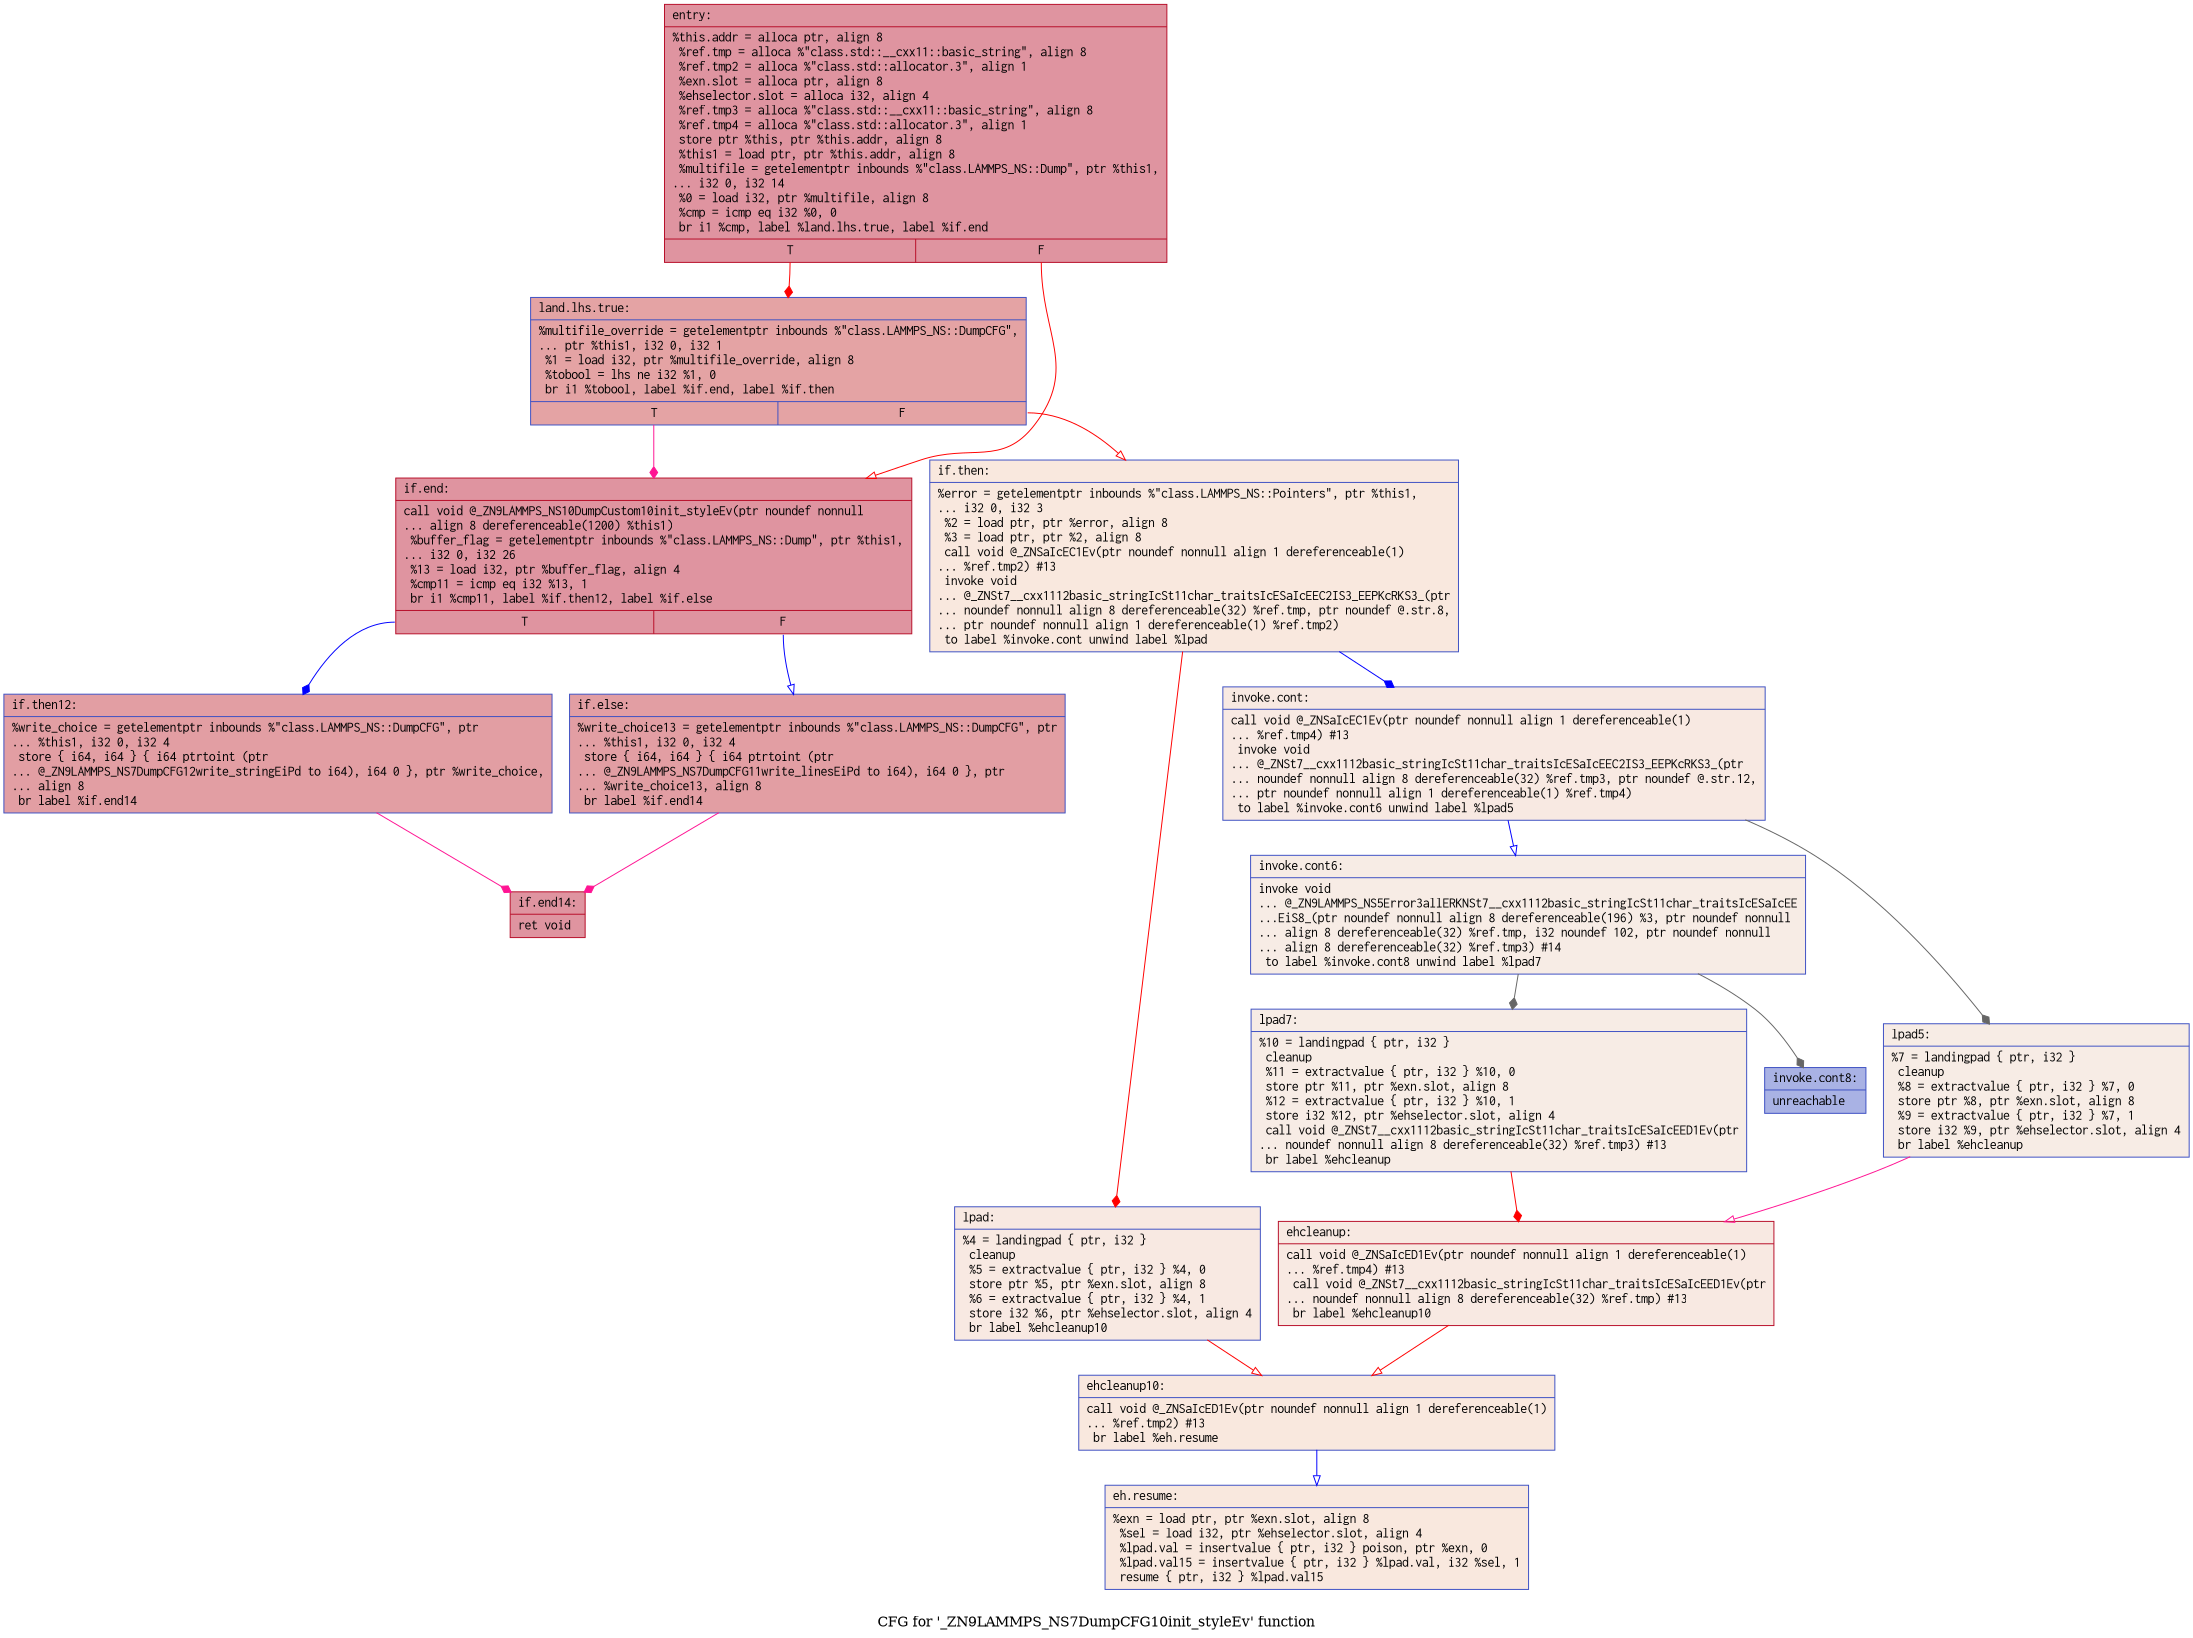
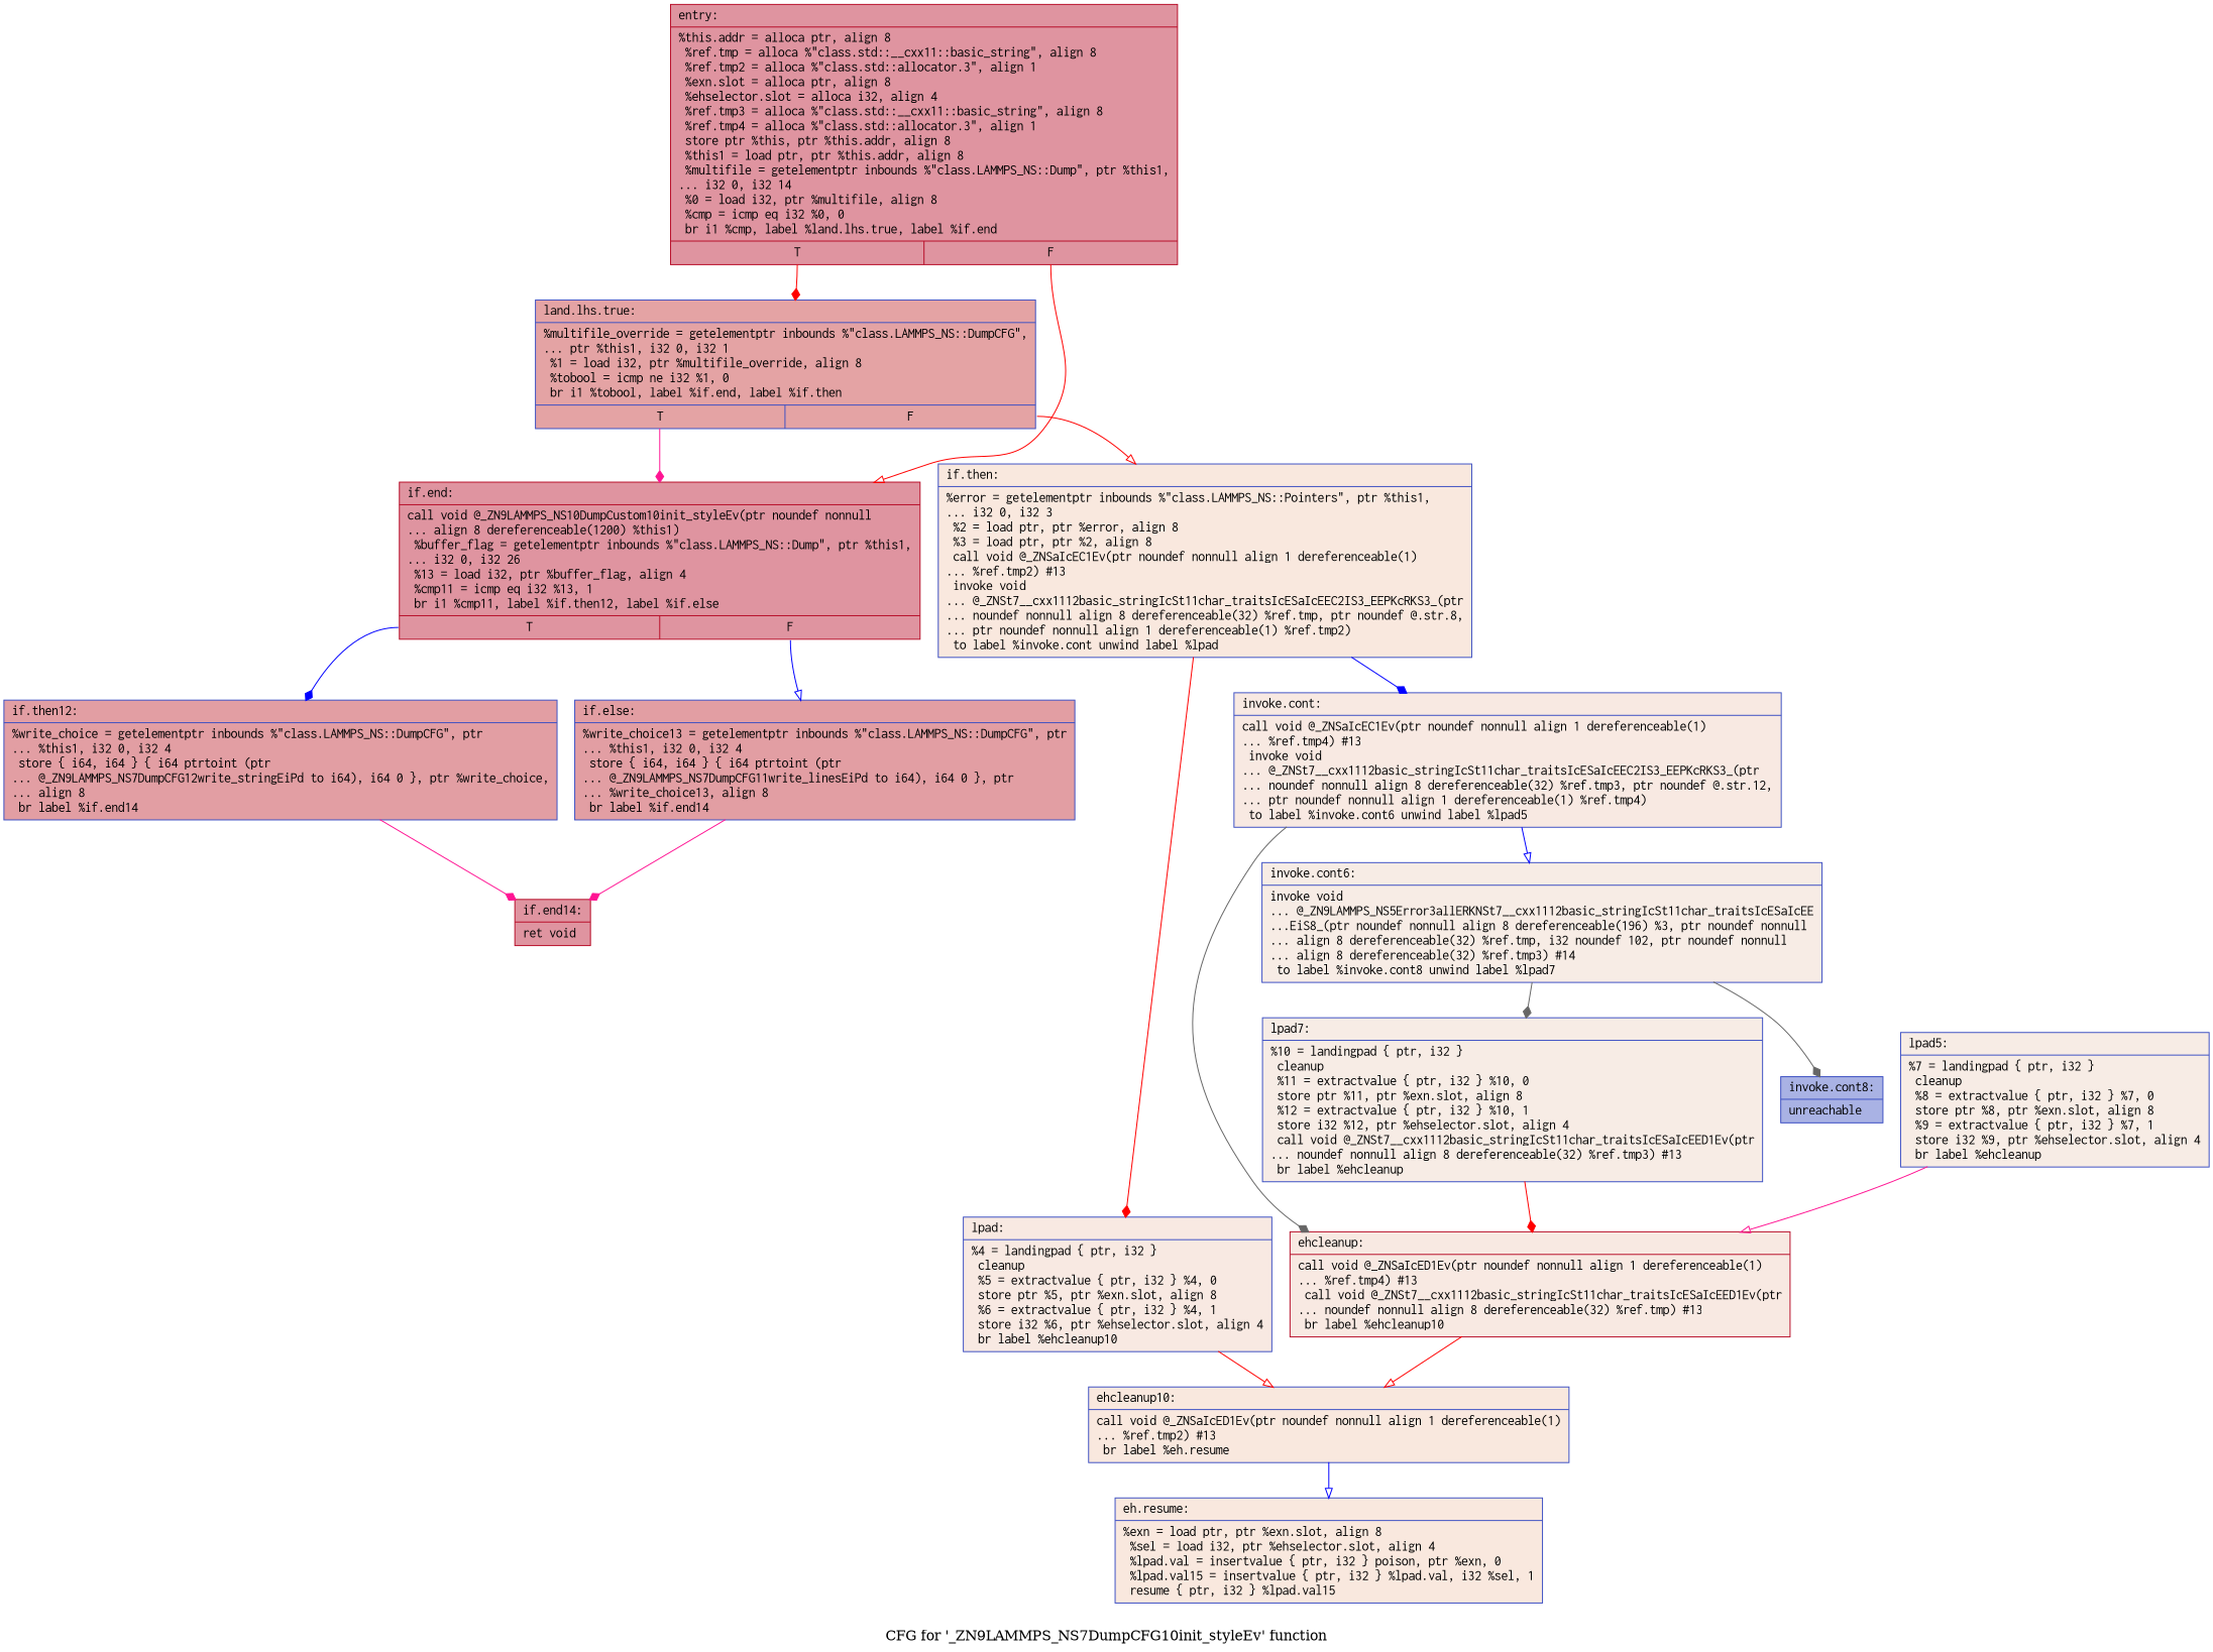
  digraph {
    label="CFG for '_ZN9LAMMPS_NS7DumpCFG10init_styleEv' function"
    node [color="#3d50c3ff" fillcolor="#b70d2870" fontname=Courier shape=record style=filled]
    edge [arrowhead=diamond color=red]
    n1 [color="#b70d28ff" label="{entry:\l|  %this.addr = alloca ptr, align 8\l  %ref.tmp = alloca %\"class.std::__cxx11::basic_string\", align 8\l  %ref.tmp2 = alloca %\"class.std::allocator.3\", align 1\l  %exn.slot = alloca ptr, align 8\l  %ehselector.slot = alloca i32, align 4\l  %ref.tmp3 = alloca %\"class.std::__cxx11::basic_string\", align 8\l  %ref.tmp4 = alloca %\"class.std::allocator.3\", align 1\l  store ptr %this, ptr %this.addr, align 8\l  %this1 = load ptr, ptr %this.addr, align 8\l  %multifile = getelementptr inbounds %\"class.LAMMPS_NS::Dump\", ptr %this1,\l... i32 0, i32 14\l  %0 = load i32, ptr %multifile, align 8\l  %cmp = icmp eq i32 %0, 0\l  br i1 %cmp, label %land.lhs.true, label %if.end\l|{<s0>T|<s1>F}}"]
-   n2 [fillcolor="#c32e3170" label="{land.lhs.true:\l|  %multifile_override = getelementptr inbounds %\"class.LAMMPS_NS::DumpCFG\",\l... ptr %this1, i32 0, i32 1\l  %1 = load i32, ptr %multifile_override, align 8\l  %tobool = lhs ne i32 %1, 0\l  br i1 %tobool, label %if.end, label %if.then\l|{<s0>T|<s1>F}}"]
+   n2 [fillcolor="#c32e3170" label="{land.lhs.true:\l|  %multifile_override = getelementptr inbounds %\"class.LAMMPS_NS::DumpCFG\",\l... ptr %this1, i32 0, i32 1\l  %1 = load i32, ptr %multifile_override, align 8\l  %tobool = icmp ne i32 %1, 0\l  br i1 %tobool, label %if.end, label %if.then\l|{<s0>T|<s1>F}}"]
    n3 [color="#b70d28ff" label="{if.end:\l|  call void @_ZN9LAMMPS_NS10DumpCustom10init_styleEv(ptr noundef nonnull\l... align 8 dereferenceable(1200) %this1)\l  %buffer_flag = getelementptr inbounds %\"class.LAMMPS_NS::Dump\", ptr %this1,\l... i32 0, i32 26\l  %13 = load i32, ptr %buffer_flag, align 4\l  %cmp11 = icmp eq i32 %13, 1\l  br i1 %cmp11, label %if.then12, label %if.else\l|{<s0>T|<s1>F}}"]
    n4 [fillcolor="#f2cab570" label="{if.then:\l|  %error = getelementptr inbounds %\"class.LAMMPS_NS::Pointers\", ptr %this1,\l... i32 0, i32 3\l  %2 = load ptr, ptr %error, align 8\l  %3 = load ptr, ptr %2, align 8\l  call void @_ZNSaIcEC1Ev(ptr noundef nonnull align 1 dereferenceable(1)\l... %ref.tmp2) #13\l  invoke void\l... @_ZNSt7__cxx1112basic_stringIcSt11char_traitsIcESaIcEEC2IS3_EEPKcRKS3_(ptr\l... noundef nonnull align 8 dereferenceable(32) %ref.tmp, ptr noundef @.str.8,\l... ptr noundef nonnull align 1 dereferenceable(1) %ref.tmp2)\l          to label %invoke.cont unwind label %lpad\l}"]
    n5 [fillcolor="#be242e70" label="{if.then12:\l|  %write_choice = getelementptr inbounds %\"class.LAMMPS_NS::DumpCFG\", ptr\l... %this1, i32 0, i32 4\l  store \{ i64, i64 \} \{ i64 ptrtoint (ptr\l... @_ZN9LAMMPS_NS7DumpCFG12write_stringEiPd to i64), i64 0 \}, ptr %write_choice,\l... align 8\l  br label %if.end14\l}"]
    n6 [fillcolor="#be242e70" label="{if.else:\l|  %write_choice13 = getelementptr inbounds %\"class.LAMMPS_NS::DumpCFG\", ptr\l... %this1, i32 0, i32 4\l  store \{ i64, i64 \} \{ i64 ptrtoint (ptr\l... @_ZN9LAMMPS_NS7DumpCFG11write_linesEiPd to i64), i64 0 \}, ptr\l... %write_choice13, align 8\l  br label %if.end14\l}"]
    n7 [fillcolor="#efcebd70" label="{invoke.cont:\l|  call void @_ZNSaIcEC1Ev(ptr noundef nonnull align 1 dereferenceable(1)\l... %ref.tmp4) #13\l  invoke void\l... @_ZNSt7__cxx1112basic_stringIcSt11char_traitsIcESaIcEEC2IS3_EEPKcRKS3_(ptr\l... noundef nonnull align 8 dereferenceable(32) %ref.tmp3, ptr noundef @.str.12,\l... ptr noundef nonnull align 1 dereferenceable(1) %ref.tmp4)\l          to label %invoke.cont6 unwind label %lpad5\l}"]
    n8 [fillcolor="#efcebd70" label="{lpad:\l|  %4 = landingpad \{ ptr, i32 \}\l          cleanup\l  %5 = extractvalue \{ ptr, i32 \} %4, 0\l  store ptr %5, ptr %exn.slot, align 8\l  %6 = extractvalue \{ ptr, i32 \} %4, 1\l  store i32 %6, ptr %ehselector.slot, align 4\l  br label %ehcleanup10\l}"]
    n9 [color="#b70d28ff" label="{if.end14:\l|  ret void\l}"]
    n10 [fillcolor="#ecd3c570" label="{invoke.cont6:\l|  invoke void\l... @_ZN9LAMMPS_NS5Error3allERKNSt7__cxx1112basic_stringIcSt11char_traitsIcESaIcEE\l...EiS8_(ptr noundef nonnull align 8 dereferenceable(196) %3, ptr noundef nonnull\l... align 8 dereferenceable(32) %ref.tmp, i32 noundef 102, ptr noundef nonnull\l... align 8 dereferenceable(32) %ref.tmp3) #14\l          to label %invoke.cont8 unwind label %lpad7\l}"]
    n11 [fillcolor="#ecd3c570" label="{lpad5:\l|  %7 = landingpad \{ ptr, i32 \}\l          cleanup\l  %8 = extractvalue \{ ptr, i32 \} %7, 0\l  store ptr %8, ptr %exn.slot, align 8\l  %9 = extractvalue \{ ptr, i32 \} %7, 1\l  store i32 %9, ptr %ehselector.slot, align 4\l  br label %ehcleanup\l}"]
    n12 [fillcolor="#f2cab570" label="{ehcleanup10:\l|  call void @_ZNSaIcED1Ev(ptr noundef nonnull align 1 dereferenceable(1)\l... %ref.tmp2) #13\l  br label %eh.resume\l}"]
    n13 [fillcolor="#3d50c370" label="{invoke.cont8:\l|  unreachable\l}"]
    n14 [fillcolor="#ecd3c570" label="{lpad7:\l|  %10 = landingpad \{ ptr, i32 \}\l          cleanup\l  %11 = extractvalue \{ ptr, i32 \} %10, 0\l  store ptr %11, ptr %exn.slot, align 8\l  %12 = extractvalue \{ ptr, i32 \} %10, 1\l  store i32 %12, ptr %ehselector.slot, align 4\l  call void @_ZNSt7__cxx1112basic_stringIcSt11char_traitsIcESaIcEED1Ev(ptr\l... noundef nonnull align 8 dereferenceable(32) %ref.tmp3) #13\l  br label %ehcleanup\l}"]
    n15 [color="#b70d28ff" fillcolor="#efcebd70" label="{ehcleanup:\l|  call void @_ZNSaIcED1Ev(ptr noundef nonnull align 1 dereferenceable(1)\l... %ref.tmp4) #13\l  call void @_ZNSt7__cxx1112basic_stringIcSt11char_traitsIcESaIcEED1Ev(ptr\l... noundef nonnull align 8 dereferenceable(32) %ref.tmp) #13\l  br label %ehcleanup10\l}"]
    n16 [fillcolor="#f2cab570" label="{eh.resume:\l|  %exn = load ptr, ptr %exn.slot, align 8\l  %sel = load i32, ptr %ehselector.slot, align 4\l  %lpad.val = insertvalue \{ ptr, i32 \} poison, ptr %exn, 0\l  %lpad.val15 = insertvalue \{ ptr, i32 \} %lpad.val, i32 %sel, 1\l  resume \{ ptr, i32 \} %lpad.val15\l}"]
    n1 -> n2 [tailport=s0]
    n1 -> n3 [arrowhead=onormal tailport=s1]
    n2 -> n3 [color=deeppink tailport=s0]
    n2 -> n4 [arrowhead=onormal tailport=s1]
    n3 -> n5 [color=blue tailport=s0]
    n3 -> n6 [arrowhead=onormal color=blue tailport=s1]
    n4 -> n7 [color=blue]
    n4 -> n8
    n5 -> n9 [color=deeppink]
    n6 -> n9 [color=deeppink]
    n7 -> n10 [arrowhead=onormal color=blue]
-   n7 -> n11 [color=gray40]
+   n7 -> n15 [color=gray40]
    n8 -> n12 [arrowhead=onormal]
    n10 -> n13 [color=gray40]
    n10 -> n14 [color=gray40]
    n11 -> n15 [arrowhead=onormal color=deeppink]
    n12 -> n16 [arrowhead=onormal color=blue]
    n14 -> n15
    n15 -> n12 [arrowhead=onormal]
  }
